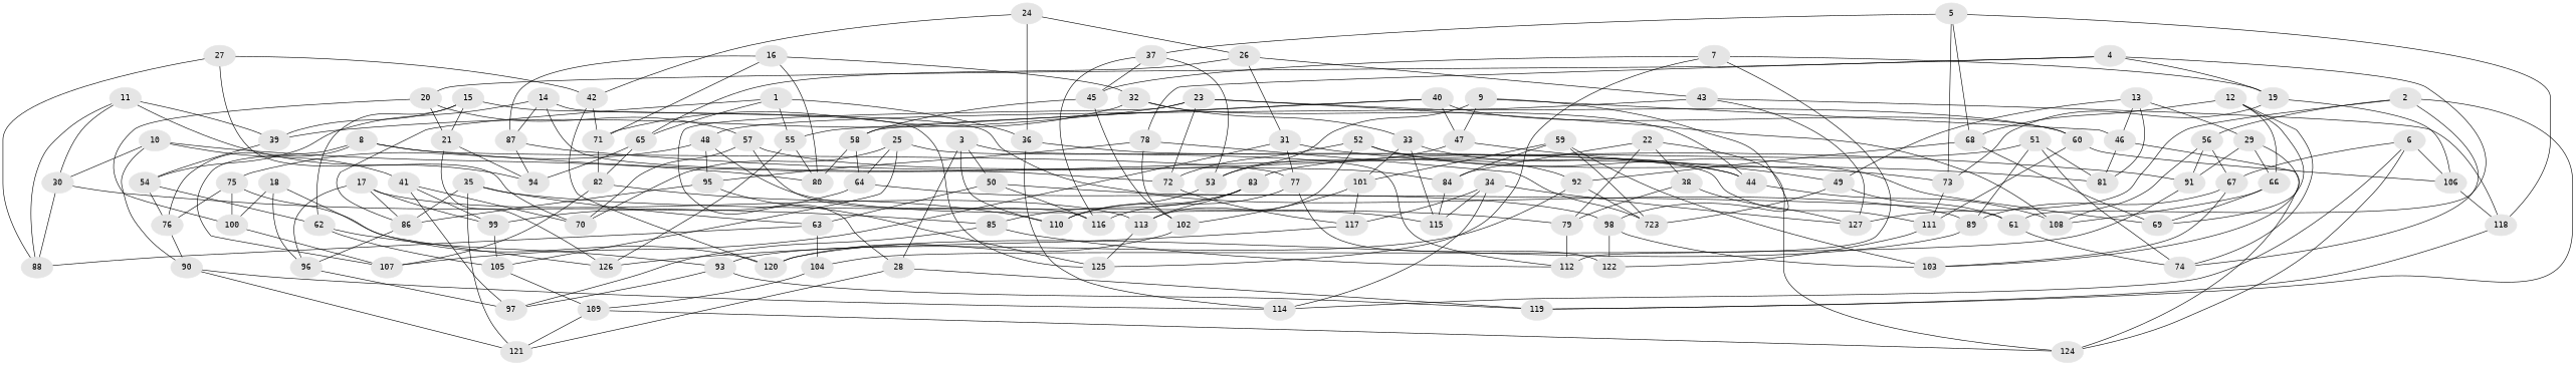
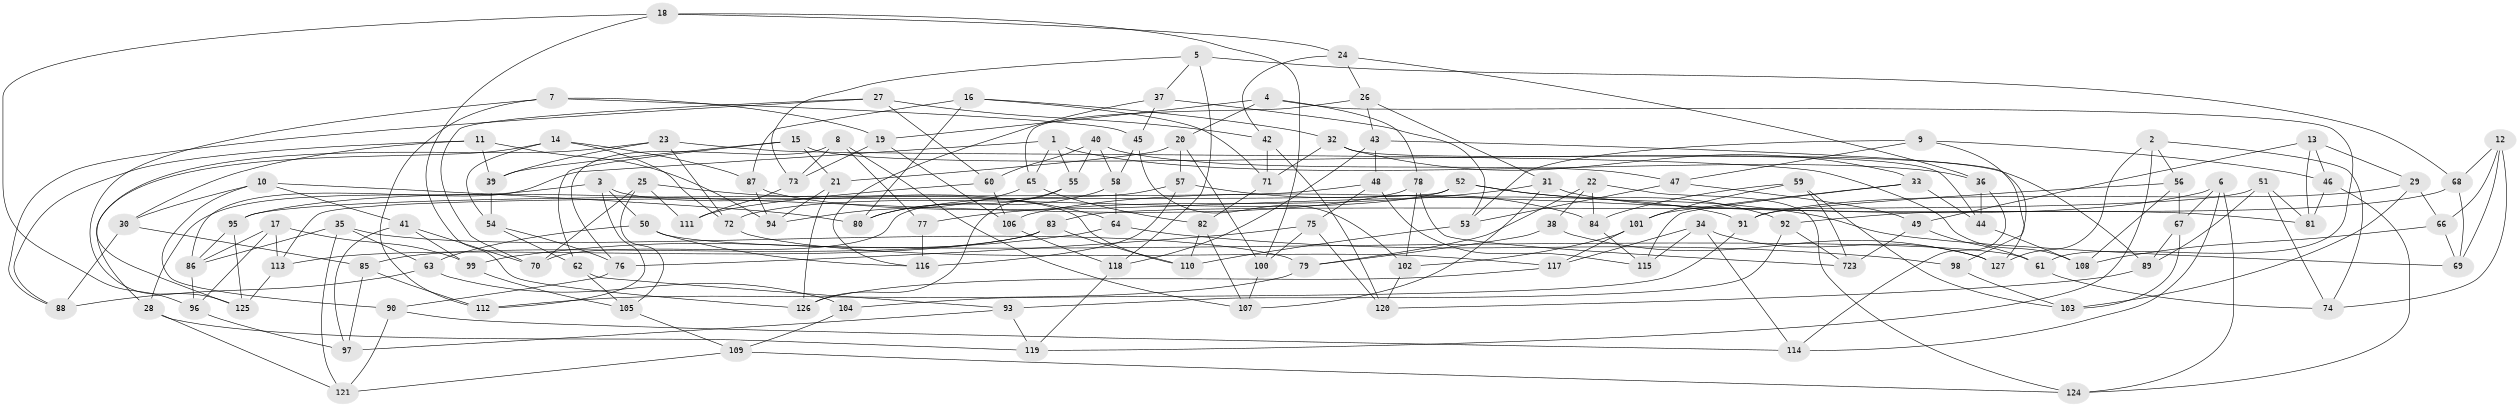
  graph {
    fontname="DejaVu Sans Mono"
    node [color=gray90 fontname="DejaVu Sans Mono" style=filled]
    edge [fontname="DejaVu Sans Mono"]
    1
    36
    55
    65
    86
    114
    44
    80
    126
    94
    82
    96
    2
    56
    74
    119
    127
    67
    108
    91
    3
    28
    50
    110
    112
    121
    61
    63
    116
    4
    19
    20
    78
    73
    106
    21
    100
    57
    102
    95
    n41 [label=723]
    5
    37
    68
    118
    45
    53
    69
    92
    111
    6
    124
    89
    103
    7
    125
    58
    8
    76
    77
    107
    90
-   122
    9
    46
    47
    98
    81
    49
    10
    30
    41
    88
    85
    99
    70
    97
    11
    39
    54
    12
    66
    13
    29
    14
    72
    87
    62
    117
    15
    105
    93
    120
    16
    32
    71
    33
    17
    113
    18
    24
    26
    42
    84
    22
    38
    79
    115
    23
    31
    43
    25
    64
    109
    48
    27
    60
    104
    101
    34
    35
    40
    75
    51
    83
    52
    59
    1 -- 36
    1 -- 55
    1 -- 65
    1 -- 86
    36 -- 114
    36 -- 44
    55 -- 80
    55 -- 126
    65 -- 94
    65 -- 82
    86 -- 96
    44 -- 108
    82 -- 110
    82 -- 107
    96 -- 97
    2 -- 56
    2 -- 74
    2 -- 119
    2 -- 127
    56 -- 67
    56 -- 108
    56 -- 91
    67 -- 89
    67 -- 103
    91 -- 104
    3 -- 28
    3 -- 50
    3 -- 110
    3 -- 112
    28 -- 119
    28 -- 121
    50 -- 61
    50 -- 63
    50 -- 116
    61 -- 74
    63 -- 88
    63 -- 104
    4 -- 61
    4 -- 19
    4 -- 20
    4 -- 78
    19 -- 73
    19 -- 106
    20 -- 21
    20 -- 100
    20 -- 57
    78 -- 102
    78 -- 95
    78 -- n41
    73 -- 111
    106 -- 118
    21 -- 126
    21 -- 94
    100 -- 107
    57 -- 116
    57 -- 70
    57 -- 84
    102 -- 120
    95 -- 86
    95 -- 125
    5 -- 73
    5 -- 37
    5 -- 68
    5 -- 118
    37 -- 116
    37 -- 45
    37 -- 53
    68 -- 69
    68 -- 92
    118 -- 119
    45 -- 102
    45 -- 58
    53 -- 110
    92 -- n41
    92 -- 93
-   111 -- 122
    6 -- 114
    6 -- 67
    6 -- 106
    6 -- 124
    89 -- 120
    7 -- 112
    7 -- 19
    7 -- 45
    7 -- 125
    58 -- 80
    58 -- 64
    8 -- 73
    8 -- 76
    8 -- 77
    8 -- 107
    76 -- 90
    77 -- 116
-   77 -- 122
    90 -- 114
    90 -- 121
    9 -- 53
    9 -- 46
    9 -- 47
    9 -- 98
    46 -- 124
    46 -- 81
    47 -- 53
    47 -- 49
    98 -- 103
-   98 -- 122
    49 -- 61
    49 -- n41
    10 -- 80
    10 -- 90
    10 -- 30
    10 -- 41
    30 -- 88
    30 -- 85
    41 -- 99
    41 -- 70
    41 -- 97
    85 -- 112
    85 -- 97
    99 -- 105
    11 -- 94
    11 -- 30
    11 -- 88
    11 -- 39
    39 -- 54
    54 -- 76
    54 -- 62
    12 -- 74
    12 -- 68
    12 -- 69
    12 -- 66
    66 -- 108
    66 -- 69
    13 -- 46
    13 -- 81
    13 -- 49
    13 -- 29
    29 -- 91
    29 -- 103
    29 -- 66
    14 -- 125
    14 -- 54
    14 -- 72
    14 -- 87
    72 -- 117
    87 -- 94
    87 -- 91
    62 -- 105
    62 -- 93
    117 -- 126
    15 -- 21
    15 -- 89
    15 -- 39
    15 -- 62
    105 -- 109
    93 -- 119
    93 -- 97
    16 -- 80
    16 -- 87
    16 -- 32
    16 -- 71
    32 -- 44
    32 -- 71
    32 -- 33
    71 -- 82
    33 -- 44
    33 -- 115
    33 -- 101
    17 -- 86
    17 -- 96
    17 -- 99
    17 -- 113
    113 -- 125
    18 -- 126
    18 -- 96
    18 -- 100
+   18 -- 24
    24 -- 36
    24 -- 26
    24 -- 42
    26 -- 65
    26 -- 31
    26 -- 43
    42 -- 120
    42 -- 71
    84 -- 115
    22 -- 124
    22 -- 84
    22 -- 38
    22 -- 79
    38 -- 127
    38 -- 79
    79 -- 112
    23 -- 108
    23 -- 28
    23 -- 39
    23 -- 72
    31 -- 77
    31 -- 107
    31 -- 81
    43 -- 127
    43 -- 118
    43 -- 48
    25 -- 111
    25 -- 70
    25 -- 105
    25 -- 64
    64 -- 98
    64 -- 99
    109 -- 121
    109 -- 124
    48 -- 95
    48 -- 115
    48 -- 75
    27 -- 88
    27 -- 70
    27 -- 42
-   23 -- 60
+   27 -- 60
    60 -- 106
    60 -- 111
    104 -- 109
    101 -- 102
    101 -- 117
    34 -- 114
    34 -- 127
    34 -- 117
    34 -- 115
    35 -- 86
    35 -- 121
    35 -- 63
    35 -- 79
    40 -- 55
    40 -- 58
    40 -- 47
    40 -- 60
    75 -- 100
    75 -- 76
    75 -- 120
    51 -- 74
    51 -- 89
    51 -- 81
    51 -- 83
    83 -- 110
    83 -- 85
    83 -- 113
    52 -- 69
    52 -- 92
    52 -- 72
    52 -- 113
    59 -- n41
    59 -- 103
    59 -- 84
    59 -- 101
  }
